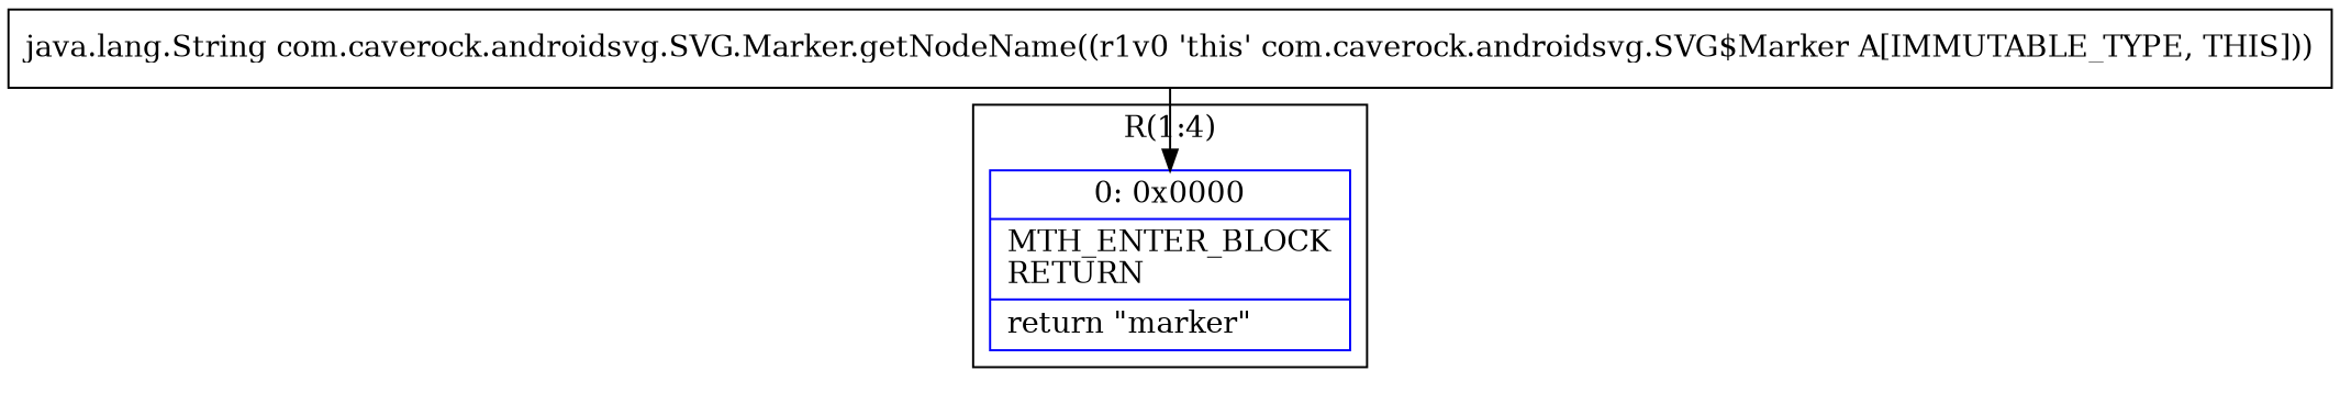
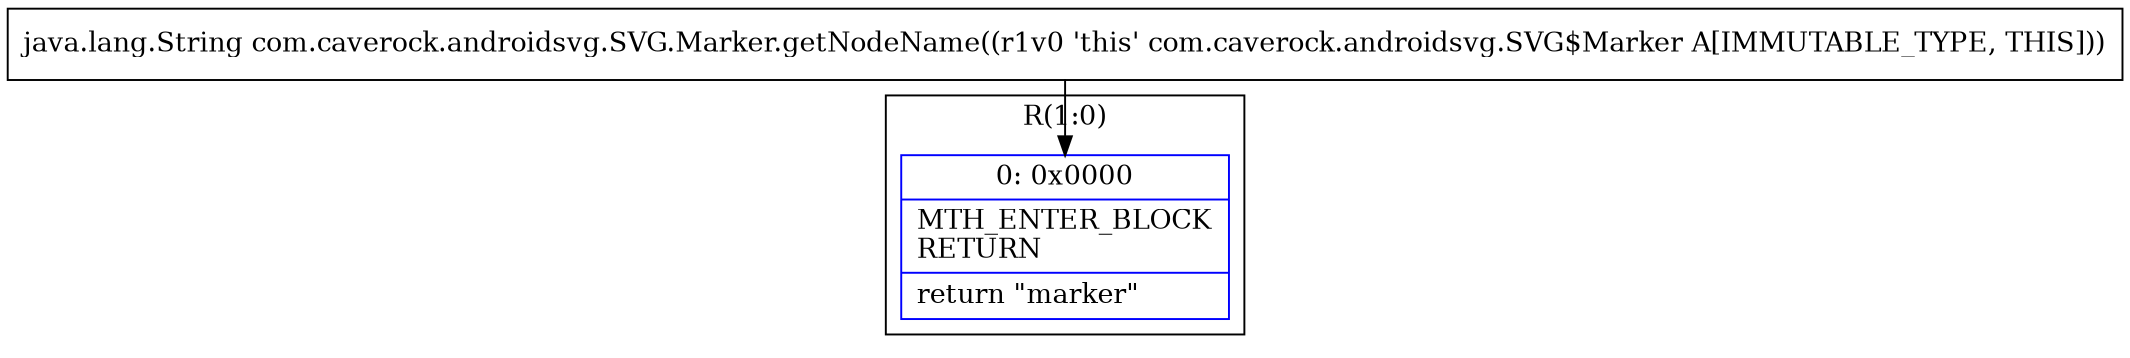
  digraph {
    node [shape=record]
    n1 [color=blue label="{0\:\ 0x0000|MTH_ENTER_BLOCK\lRETURN\l|return \"marker\"\l}"]
    n2 [label="{java.lang.String com.caverock.androidsvg.SVG.Marker.getNodeName((r1v0 'this' com.caverock.androidsvg.SVG$Marker A[IMMUTABLE_TYPE, THIS])) }"]
    subgraph cluster_1 {
-     label="R(1:4)"
+     label="R(1:0)"
      n1
    }
    n2 -> n1
  }
